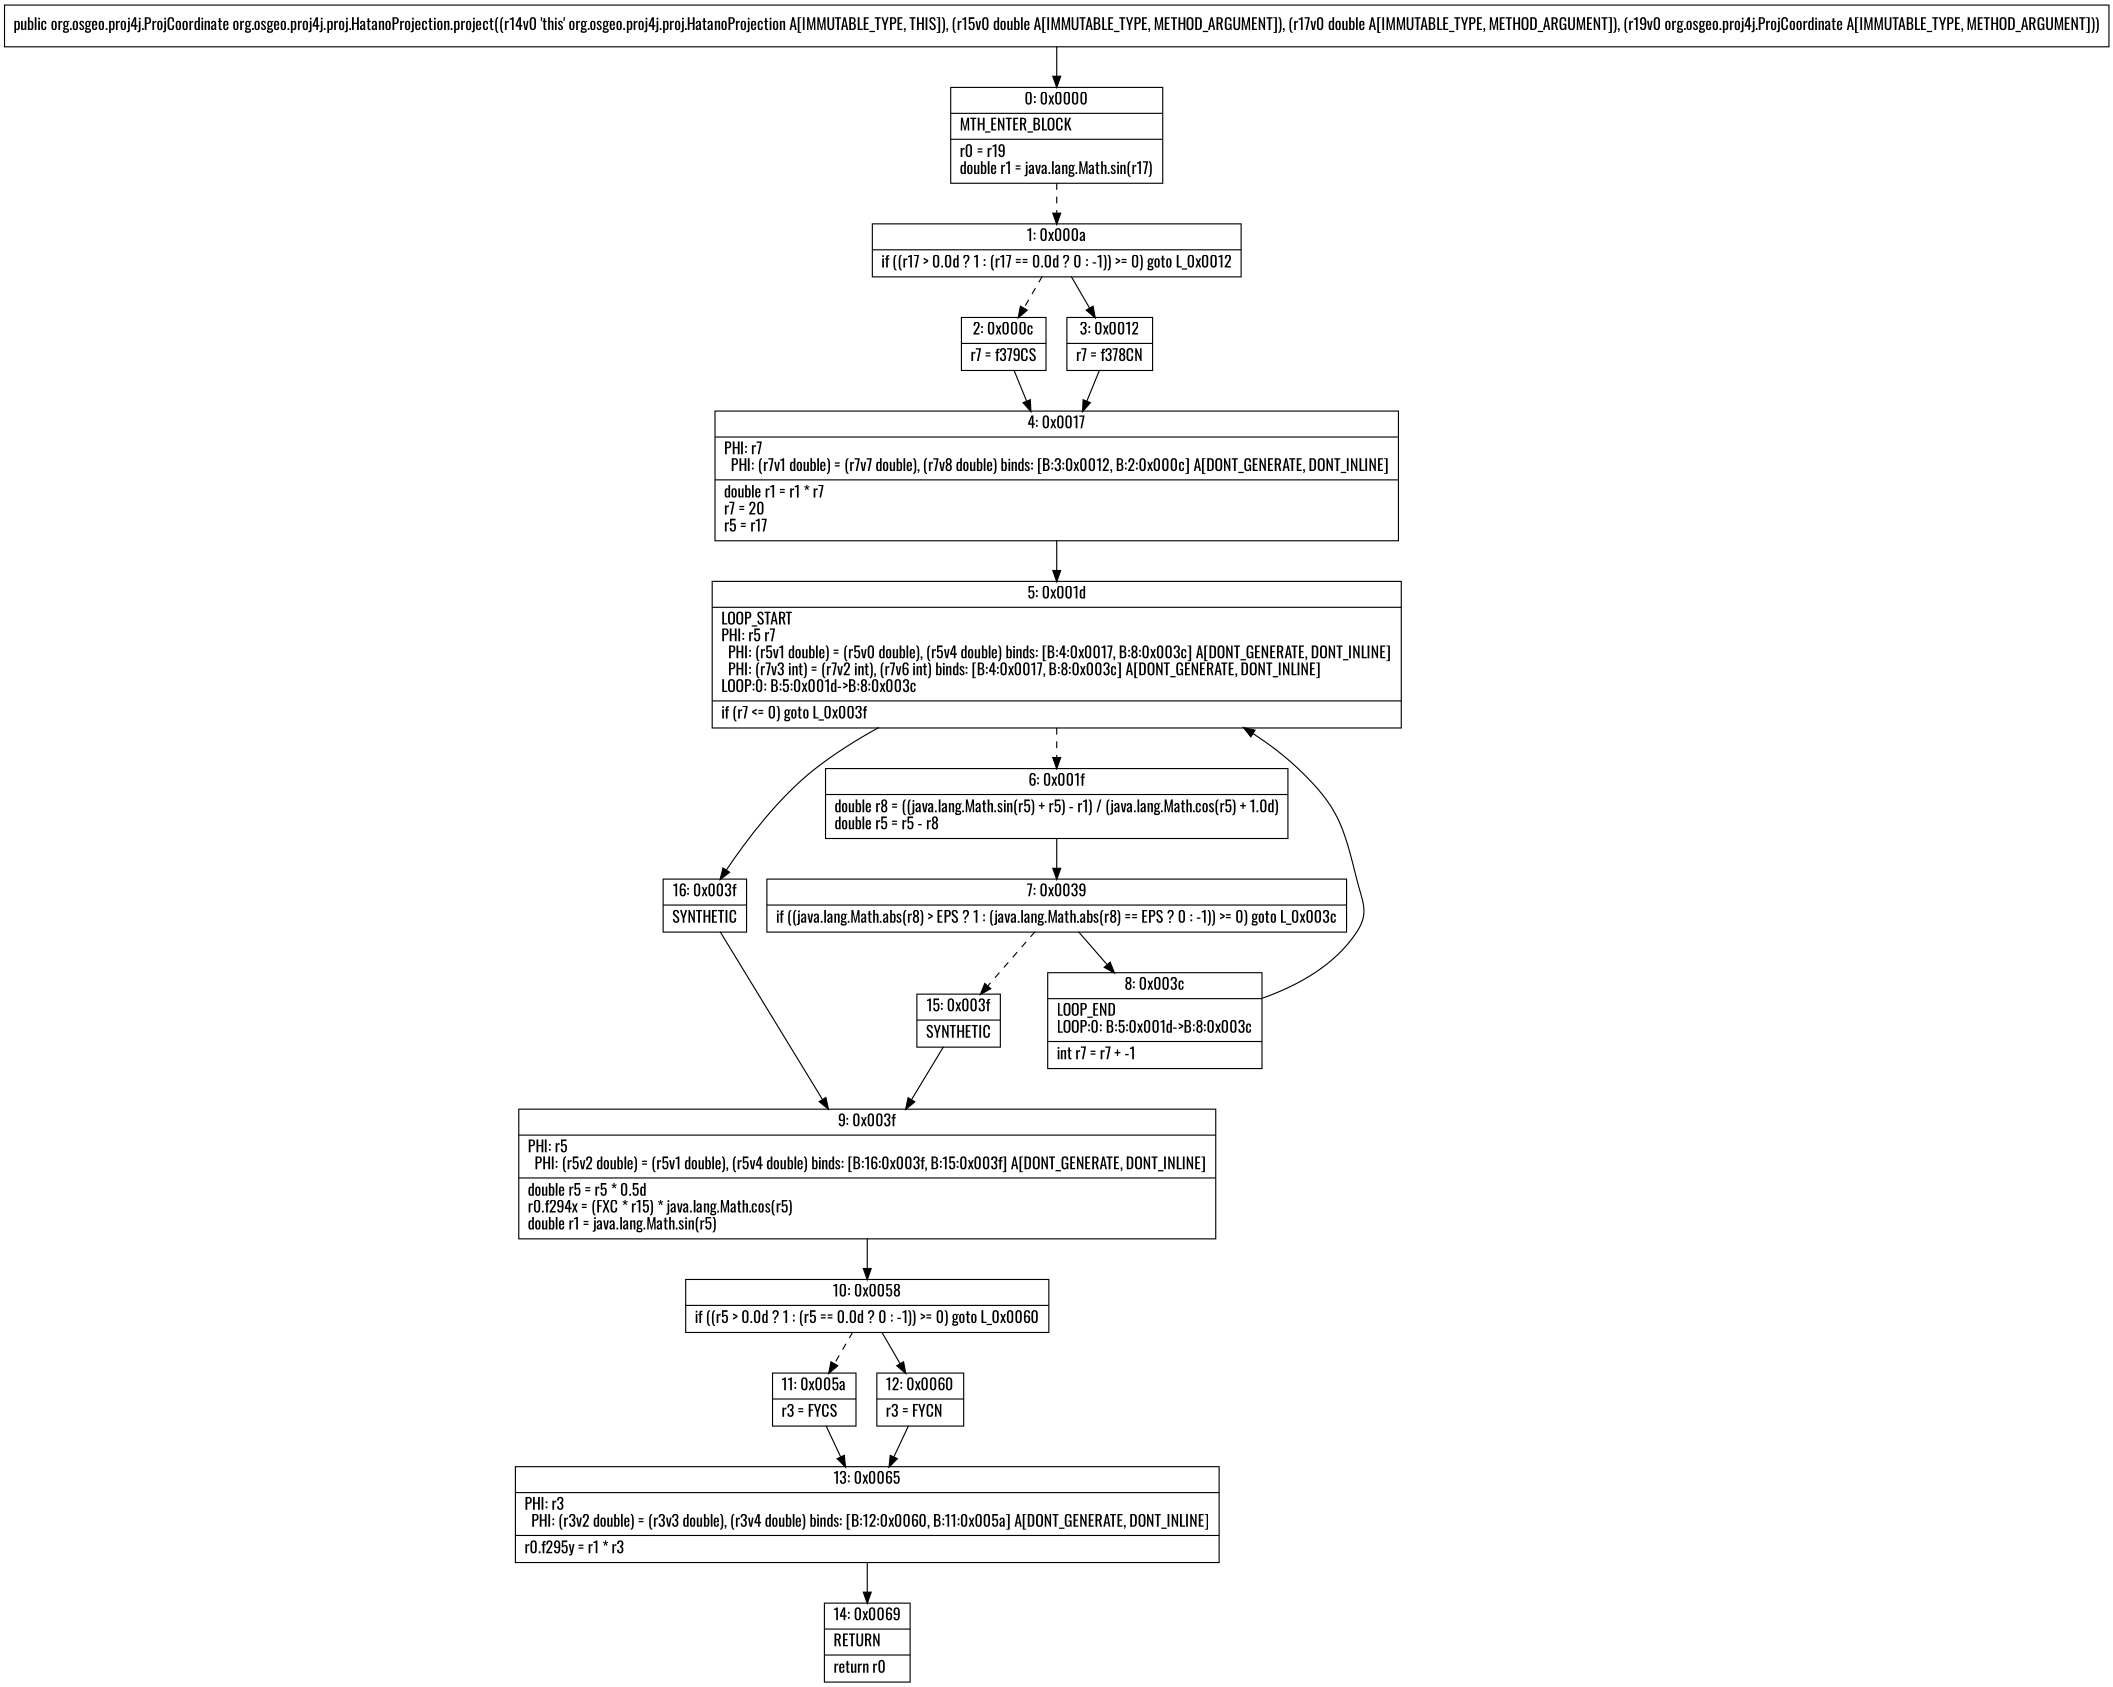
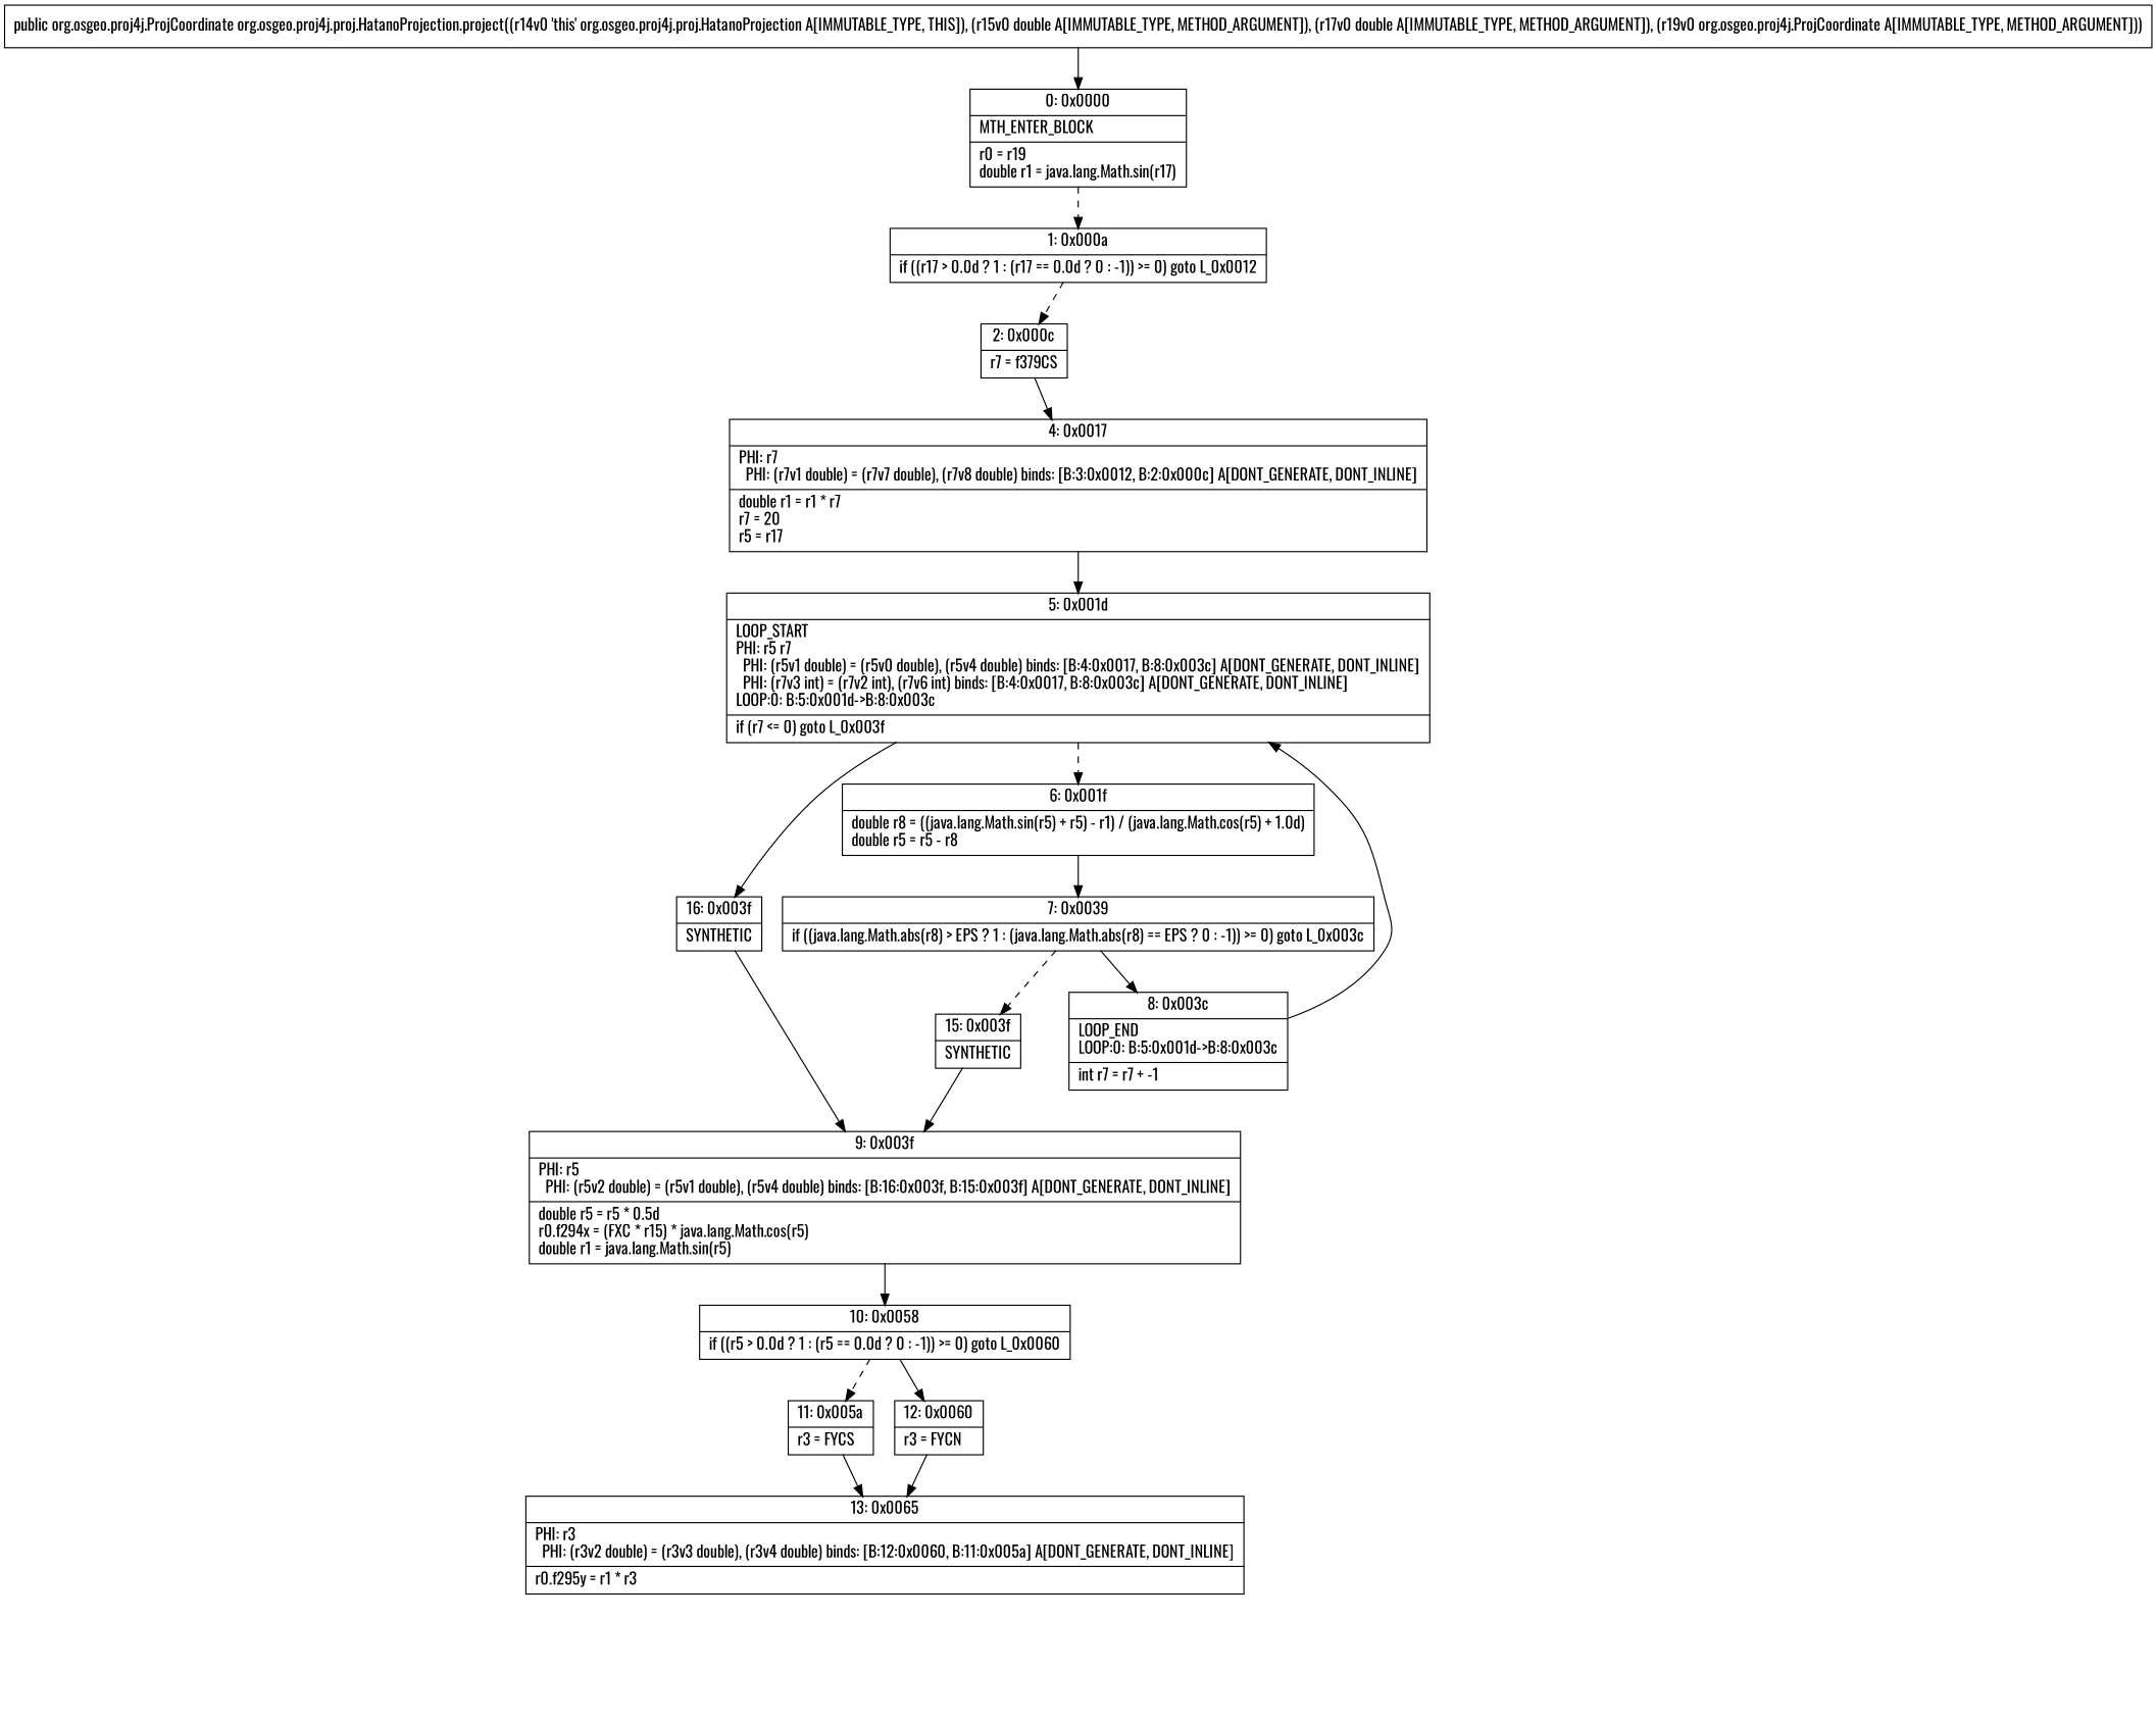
  digraph {
    fontname=Oswald
    node [fontname=Oswald shape=record]
    edge [fontname=Oswald]
    n1 [label="{0\:\ 0x0000|MTH_ENTER_BLOCK\l|r0 = r19\ldouble r1 = java.lang.Math.sin(r17)\l}"]
    n2 [label="{1\:\ 0x000a|if ((r17 \> 0.0d ? 1 : (r17 == 0.0d ? 0 : \-1)) \>= 0) goto L_0x0012\l}"]
    n3 [label="{2\:\ 0x000c|r7 = f379CS\l}"]
-   n4 [label="{3\:\ 0x0012|r7 = f378CN\l}"]
    n5 [label="{4\:\ 0x0017|PHI: r7 \l  PHI: (r7v1 double) = (r7v7 double), (r7v8 double) binds: [B:3:0x0012, B:2:0x000c] A[DONT_GENERATE, DONT_INLINE]\l|double r1 = r1 * r7\lr7 = 20\lr5 = r17\l}"]
    n6 [label="{5\:\ 0x001d|LOOP_START\lPHI: r5 r7 \l  PHI: (r5v1 double) = (r5v0 double), (r5v4 double) binds: [B:4:0x0017, B:8:0x003c] A[DONT_GENERATE, DONT_INLINE]\l  PHI: (r7v3 int) = (r7v2 int), (r7v6 int) binds: [B:4:0x0017, B:8:0x003c] A[DONT_GENERATE, DONT_INLINE]\lLOOP:0: B:5:0x001d\-\>B:8:0x003c\l|if (r7 \<= 0) goto L_0x003f\l}"]
    n7 [label="{6\:\ 0x001f|double r8 = ((java.lang.Math.sin(r5) + r5) \- r1) \/ (java.lang.Math.cos(r5) + 1.0d)\ldouble r5 = r5 \- r8\l}"]
    n8 [label="{16\:\ 0x003f|SYNTHETIC\l}"]
    n9 [label="{7\:\ 0x0039|if ((java.lang.Math.abs(r8) \> EPS ? 1 : (java.lang.Math.abs(r8) == EPS ? 0 : \-1)) \>= 0) goto L_0x003c\l}"]
    n10 [label="{9\:\ 0x003f|PHI: r5 \l  PHI: (r5v2 double) = (r5v1 double), (r5v4 double) binds: [B:16:0x003f, B:15:0x003f] A[DONT_GENERATE, DONT_INLINE]\l|double r5 = r5 * 0.5d\lr0.f294x = (FXC * r15) * java.lang.Math.cos(r5)\ldouble r1 = java.lang.Math.sin(r5)\l}"]
    n11 [label="{8\:\ 0x003c|LOOP_END\lLOOP:0: B:5:0x001d\-\>B:8:0x003c\l|int r7 = r7 + \-1\l}"]
    n12 [label="{15\:\ 0x003f|SYNTHETIC\l}"]
    n13 [label="{10\:\ 0x0058|if ((r5 \> 0.0d ? 1 : (r5 == 0.0d ? 0 : \-1)) \>= 0) goto L_0x0060\l}"]
    n14 [label="{11\:\ 0x005a|r3 = FYCS\l}"]
    n15 [label="{12\:\ 0x0060|r3 = FYCN\l}"]
    n16 [label="{13\:\ 0x0065|PHI: r3 \l  PHI: (r3v2 double) = (r3v3 double), (r3v4 double) binds: [B:12:0x0060, B:11:0x005a] A[DONT_GENERATE, DONT_INLINE]\l|r0.f295y = r1 * r3\l}"]
-   n17 [label="{14\:\ 0x0069|RETURN\l|return r0\l}"]
    n18 [label="{public org.osgeo.proj4j.ProjCoordinate org.osgeo.proj4j.proj.HatanoProjection.project((r14v0 'this' org.osgeo.proj4j.proj.HatanoProjection A[IMMUTABLE_TYPE, THIS]), (r15v0 double A[IMMUTABLE_TYPE, METHOD_ARGUMENT]), (r17v0 double A[IMMUTABLE_TYPE, METHOD_ARGUMENT]), (r19v0 org.osgeo.proj4j.ProjCoordinate A[IMMUTABLE_TYPE, METHOD_ARGUMENT])) }"]
    n1 -> n2 [style=dashed]
    n2 -> n3 [style=dashed]
-   n2 -> n4
    n3 -> n5
-   n4 -> n5
    n5 -> n6
    n6 -> n7 [style=dashed]
    n6 -> n8
    n7 -> n9
    n8 -> n10
    n9 -> n11
    n9 -> n12 [style=dashed]
    n10 -> n13
    n11 -> n6
    n12 -> n10
    n13 -> n14 [style=dashed]
    n13 -> n15
    n14 -> n16
    n15 -> n16
-   n16 -> n17
    n18 -> n1
  }
